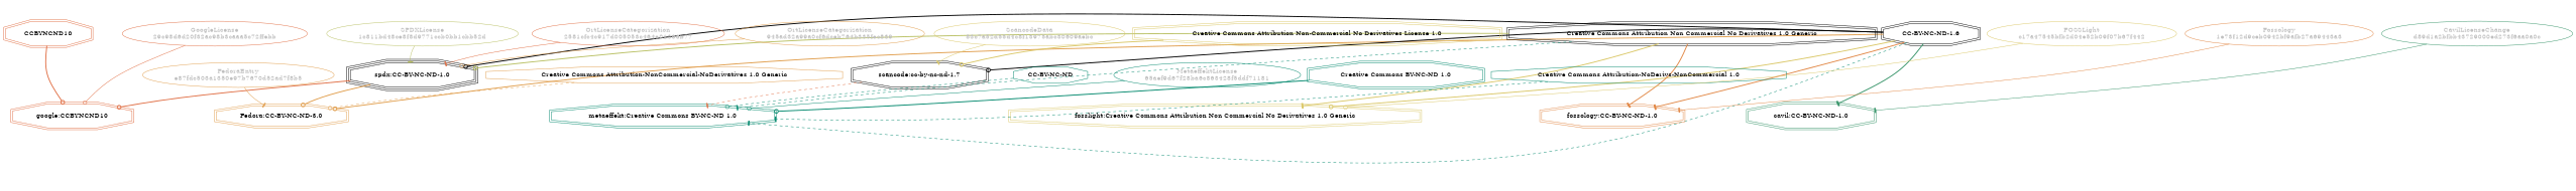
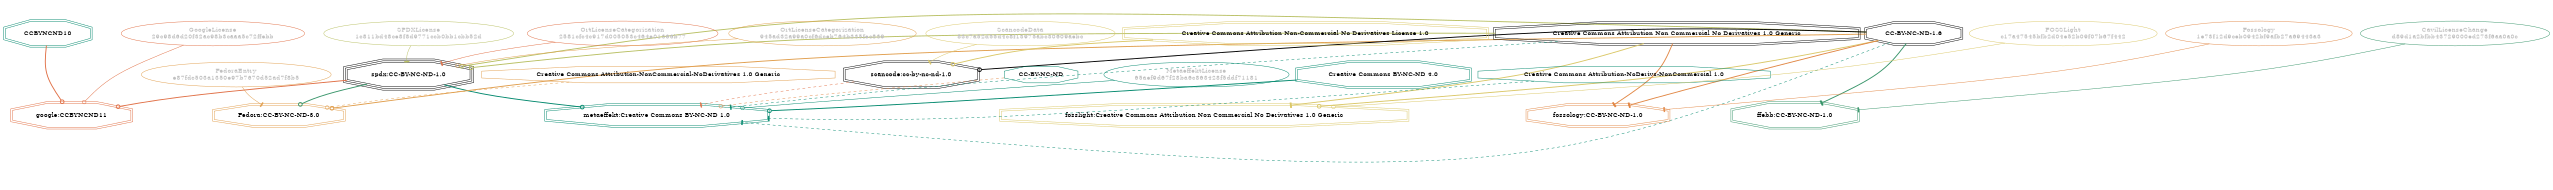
  strict digraph {
    splines=curved
    node [color="#00876c" shape=doubleoctagon]
    edge [arrowhead=odot color="#00876c" weight=0.5 style=bold]
    n1 [color="#b8bf62" fillcolor="beige;1" fontcolor=gray label="SPDXLicense\n1c811bd48ce8f8d9771ccb0bb1cbb52d" shape=ellipse]
    n2 [label="spdx:CC-BY-NC-ND-1.0" shape=tripleoctagon color=""]
-   n3 [color="#e06f45" label="google:CCBYNCND10"]
+   n3 [color="#e06f45" label="google:CCBYNCND11"]
    n4 [color="#e09d4b" label="Fedora:CC-BY-NC-ND-3.0"]
    n5 [label="metaeffekt:Creative Commons BY-NC-ND 1.0"]
    n6 [label="CC-BY-NC-ND-1.6" color=""]
-   n7 [label="scancode:cc-by-nc-nd-1.7" color=""]
+   n7 [label="scancode:cc-by-nc-nd-1.0" color=""]
    n8 [color="#e18745" label="fossology:CC-BY-NC-ND-1.0"]
-   n9 [color="#379469" label="cavil:CC-BY-NC-ND-1.0"]
+   n9 [color="#379469" label="ffebb:CC-BY-NC-ND-1.0"]
    n10 [color="#dac767" label="fosslight:Creative Commons Attribution Non Commercial No Derivatives 1.0 Generic"]
    n11 [label="Creative Commons Attribution Non Commercial No Derivatives 1.0 Generic" color=""]
    n12 [color="#e06f45" fillcolor="beige;1" fontcolor=gray label="GoogleLicense\n29c98d6d20f32ac98b3caaa5c72ffebb" shape=ellipse]
-   n13 [color="#e06f45" label=CCBYNCND10]
+   n13 [label=CCBYNCND10]
    n14 [color="#e09d4b" fillcolor="beige;1" fontcolor=gray label="FedoraEntry\ne87fdc503a1350e97b7670d52ad7f8b5" shape=ellipse]
    n15 [color="#e09d4b" label="Creative Commons Attribution-NonCommercial-NoDerivatives 1.0 Generic" shape=octagon]
    n16 [color="#dac767" fillcolor="beige;1" fontcolor=gray label="ScancodeData\n83c7a52d55d4c8f13975abc30609aebc" shape=ellipse]
    n17 [color="#dac767" label="Creative Commons Attribution Non-Commercial No Derivatives License 1.0"]
    n18 [color="#e18745" fillcolor="beige;1" fontcolor=gray label="Fossology\n1e73f12d9ceb0942bf9afb27a69443a3" shape=ellipse]
    n19 [color="#e06f45" fillcolor="beige;1" fontcolor=gray label="OrtLicenseCategorization\n2581cfc4c917d005053c464e01366b77" shape=ellipse]
    n20 [color="#e09d4b" fillcolor="beige;1" fontcolor=gray label="OrtLicenseCategorization\n945ad32a99a0cf6dceb764b335fec839" shape=ellipse]
    n21 [color="#379469" fillcolor="beige;1" fontcolor=gray label="CavilLicenseChange\nd89d1a2bfbb43729000ed273f6aa0a0c" shape=ellipse]
    n22 [label="CC-BY-NC-ND" shape=octagon]
    n23 [fillcolor="beige;1" fontcolor=gray label="MetaeffektLicense\n65aef9d67f28ba6c863428f5ddf71181" shape=ellipse]
-   n24 [label="Creative Commons BY-NC-ND 1.0"]
+   n24 [label="Creative Commons BY-NC-ND 4.0"]
    n25 [label="Creative Commons Attribution-NoDerivs-NonCommercial 1.0" shape=octagon]
    n26 [color="#dac767" fillcolor="beige;1" fontcolor=gray label="FOSSLight\nc17a47545bfb2d04e52b09f07b67f442" shape=ellipse]
    n1 -> n2 [arrowhead=tee color="#b8bf62" style=""]
    n2 -> n3 [color="#e06f45" weight=0.7]
-   n2 -> n4 [color="#e09d4b" weight=0.7]
-   n6 -> n2 [weight=0.7 color=""]
+   n2 -> n4 [color="#379469" weight=0.7]
+   n2 -> n5 [weight=0.7]
+   n6 -> n2 [weight=0.7 color="#b8bf62"]
    n6 -> n4 [color="#e09d4b" weight=0.7]
    n6 -> n5 [arrowhead=tee style=dashed]
    n6 -> n7 [weight=0.7 color=""]
-   n6 -> n8 [arrowhead=tee color="#e18745" weight=0.7]
+   n8 -> n6 [arrowhead=tee color="#e18745" weight=0.7]
    n6 -> n9 [arrowhead=tee color="#379469" weight=0.7]
    n6 -> n10 [color="#dac767" weight=0.7]
    n7 -> n5 [arrowhead=tee color="#e06f45" style=dashed]
    n11 -> n2 [color="#b8bf62" weight=0.7]
    n11 -> n5 [arrowhead=tee style=dashed]
    n11 -> n8 [arrowhead=tee color="#e18745" weight=0.7]
    n11 -> n10 [arrowhead=tee color="#dac767" weight=0.7]
    n12 -> n3 [color="#e06f45" style=""]
    n13 -> n3 [color="#e06f45" weight=0.7]
    n14 -> n4 [arrowhead=tee color="#e09d4b" style=""]
    n15 -> n4 [color="#e09d4b" style=dashed]
    n16 -> n7 [arrowhead=tee color="#dac767" style=""]
    n17 -> n7 [color="#dac767" weight=0.7]
    n18 -> n8 [arrowhead=tee color="#e18745" style=""]
    n19 -> n2 [arrowhead=tee color="#e06f45" style=""]
    n20 -> n2 [color="#e09d4b" style=""]
    n21 -> n9 [arrowhead=tee color="#379469" style=""]
-   n22 -> n5 [style=dashed]
+   n22 -> n5 [color="#e18745" style=dashed]
    n23 -> n5 [style=""]
    n24 -> n5 [weight=0.7]
    n25 -> n5 [arrowhead=tee style=dashed]
    n26 -> n10 [color="#dac767" style=""]
  }
